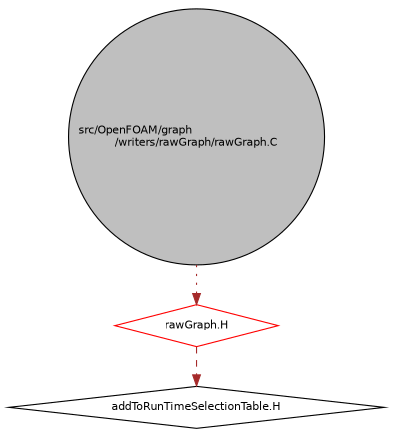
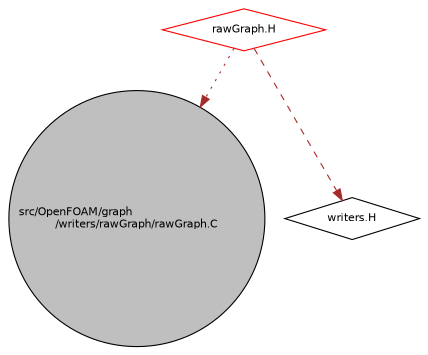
  digraph {
    node [color=black fontname=Helvetica fontsize=10 shape=diamond]
    edge [color=brown fontname=Helvetica fontsize=10 labelfontname=Helvetica labelfontsize=10]
    n1 [fillcolor=grey75 fontcolor=black height=0.2 label="src/OpenFOAM/graph\l/writers/rawGraph/rawGraph.C" shape=circle style=filled width=0.4]
    n2 [color=red height=0.2 label="rawGraph.H" width=0.4]
-   n3 [height=0.2 label="addToRunTimeSelectionTable.H" width=0.4]
-   n1 -> n2 [style=dotted]
+   n3 [height=0.2 label="writers.H" width=0.4]
+   n2 -> n1 [style=dotted]
    n2 -> n3 [style=dashed]
  }
